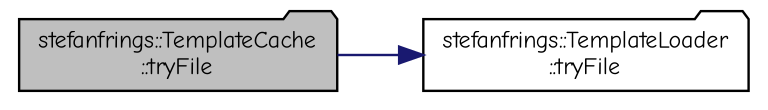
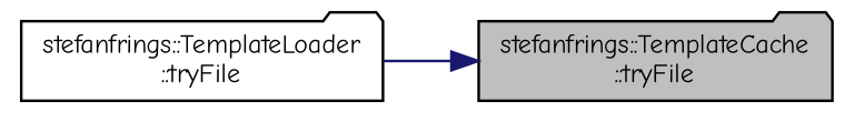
  digraph {
    rankdir=LR
    fontname="Comic Neue"
    node [color=black fontname="Comic Neue" fontsize=10 shape=folder style=filled]
    n1 [fillcolor=grey75 fontcolor=black height=0.2 label="stefanfrings::TemplateCache\l::tryFile" width=0.4]
    n2 [fillcolor=white height=0.2 label="stefanfrings::TemplateLoader\l::tryFile" width=0.4]
-   n1 -> n2 [color=midnightblue fontname="Comic Neue" fontsize=10 labelfontname=Helvetica labelfontsize=10 style=solid]
+   n2 -> n1 [color=midnightblue fontname="Comic Neue" fontsize=10 labelfontname=Helvetica labelfontsize=10 style=solid]
  }
